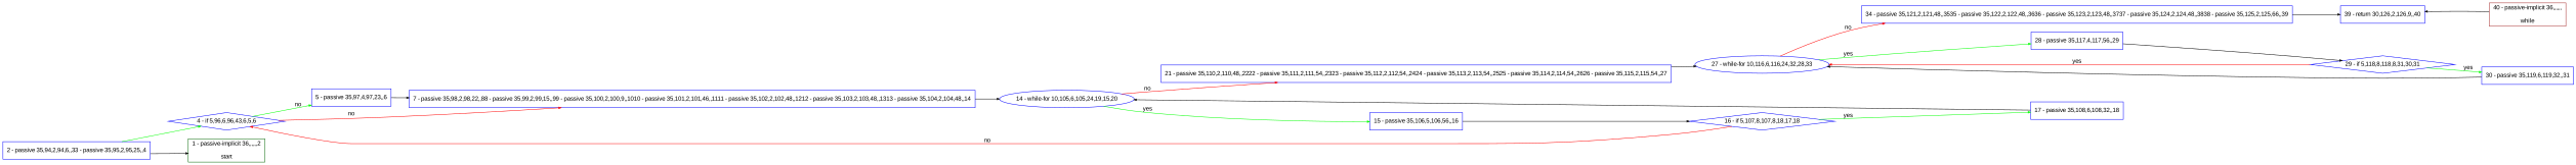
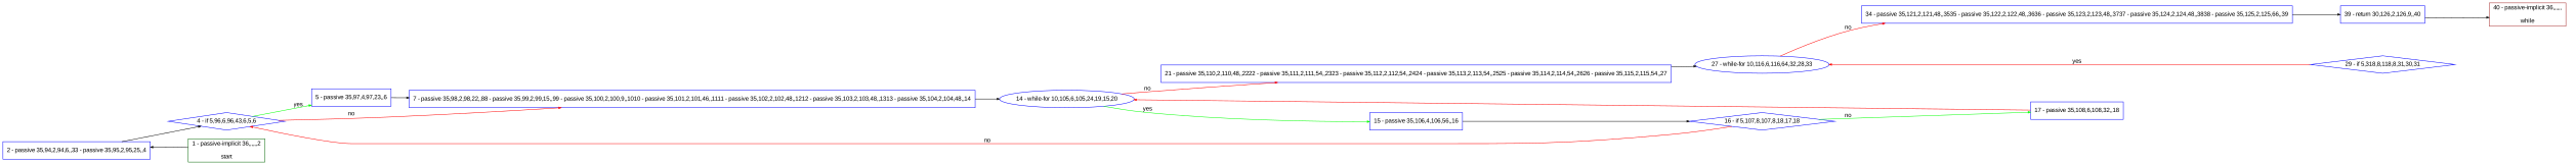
  digraph {
    bgcolor=white
    compound=true
    fillcolor="#FFFFCC"
    fontname=Arial
    fontsize=12
    pack=true
    packmode=clust
    rankdir=LR
    style="rounded,filled"
    node [color="#0000ff" compound=true fillcolor="#ffffff" fixedsize=false fontname=Arial fontsize=12 node_initialized=no shape=box style=filled]
    edge [arrowhead=normal arrowsize=0.5 arrowtail=none color="#000000" compound=true dir=forward fontcolor=black fontname=Arial fontsize=12]
    n1 [label="2 - passive 35,94,2,94,6,,33 - passive 35,95,2,95,25,,4"]
    n2 [label="4 - if 5,96,6,96,43,6,5,6" shape=diamond]
    n3 [label="5 - passive 35,97,4,97,23,,6"]
    n4 [label="7 - passive 35,98,2,98,22,,88 - passive 35,99,2,99,15,,99 - passive 35,100,2,100,9,,1010 - passive 35,101,2,101,46,,1111 - passive 35,102,2,102,48,,1212 - passive 35,103,2,103,48,,1313 - passive 35,104,2,104,48,,14"]
    n5 [color="#006400" label="1 - passive-implicit 36,,,,,,2\n\nstart"]
    n6 [label="14 - while-for 10,105,6,105,24,19,15,20" shape=oval]
-   n7 [label="15 - passive 35,106,5,106,56,,16"]
+   n7 [label="15 - passive 35,106,4,106,56,,16"]
    n8 [label="21 - passive 35,110,2,110,48,,2222 - passive 35,111,2,111,54,,2323 - passive 35,112,2,112,54,,2424 - passive 35,113,2,113,54,,2525 - passive 35,114,2,114,54,,2626 - passive 35,115,2,115,54,,27"]
    n9 [label="16 - if 5,107,8,107,8,18,17,18" shape=diamond]
-   n10 [label="27 - while-for 10,116,6,116,24,32,28,33" shape=oval]
+   n10 [label="27 - while-for 10,116,6,116,64,32,28,33" shape=oval]
    n11 [label="17 - passive 35,108,6,108,32,,18"]
-   n12 [label="28 - passive 35,117,4,117,56,,29"]
    n13 [label="34 - passive 35,121,2,121,48,,3535 - passive 35,122,2,122,48,,3636 - passive 35,123,2,123,48,,3737 - passive 35,124,2,124,48,,3838 - passive 35,125,2,125,66,,39"]
-   n14 [label="29 - if 5,118,8,118,8,31,30,31" shape=diamond]
+   n14 [label="29 - if 5,318,8,118,8,31,30,31" shape=diamond]
    n15 [label="39 - return 30,126,2,126,9,,40"]
-   n16 [label="30 - passive 35,119,6,119,32,,31"]
    n17 [color="#a52a2a" label="40 - passive-implicit 36,,,,,,\n\nwhile"]
-   n1 -> n2 [color="#00ff00"]
-   n2 -> n3 [color="#00ff00" label=no]
+   n1 -> n2
+   n2 -> n3 [color="#00ff00" label=yes]
    n2 -> n4 [color="#ff0000" label=no]
    n3 -> n4
    n4 -> n6
-   n1 -> n5
+   n5 -> n1
    n6 -> n7 [color="#00ff00" label=yes]
    n6 -> n8 [color="#ff0000" label=no]
    n7 -> n9
    n8 -> n10
    n9 -> n2 [color="#ff0000" label=no]
-   n9 -> n11 [color="#00ff00" label=yes]
-   n10 -> n12 [color="#00ff00" label=yes]
+   n9 -> n11 [color="#00ff00" label=no]
    n10 -> n13 [color="#ff0000" label=no]
-   n11 -> n6
-   n12 -> n14
+   n11 -> n6 [color="#ff0000"]
    n13 -> n15
    n14 -> n10 [color="#ff0000" label=yes]
-   n14 -> n16 [color="#00ff00" label=yes]
-   n17 -> n15
-   n16 -> n10
+   n15 -> n17
  }
